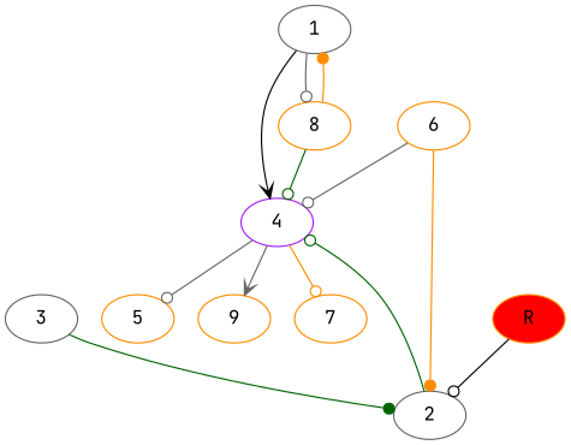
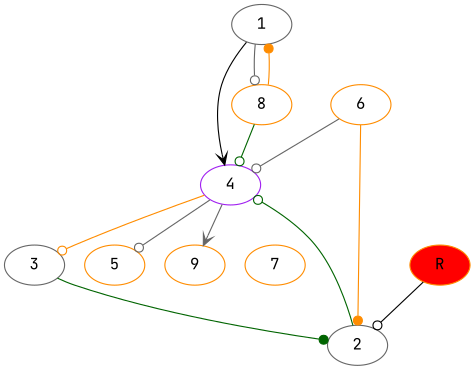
  digraph {
    fontname="JetBrains Mono"
    node [color=darkorange fontname="JetBrains Mono"]
    edge [arrowhead=odot color=gray40 fontname="JetBrains Mono"]
    1 [color=gray40]
    4 [color=purple]
    8
    3 [color=gray40]
    5
    9
    2 [color=gray40]
    6
    7
    R [fillcolor="#ff0000" style=filled]
    1 -> 4 [arrowhead=vee color=black]
    1 -> 8
-   4 -> 7 [color=darkorange]
+   4 -> 3 [color=darkorange]
    4 -> 5
    4 -> 9 [arrowhead=vee]
    8 -> 1 [arrowhead=dot color=darkorange]
    8 -> 4 [color=darkgreen]
    3 -> 2 [arrowhead=dot color=darkgreen]
    2 -> 4 [color=darkgreen]
    6 -> 4
    6 -> 2 [arrowhead=dot color=darkorange]
    R -> 2 [color=black]
  }
